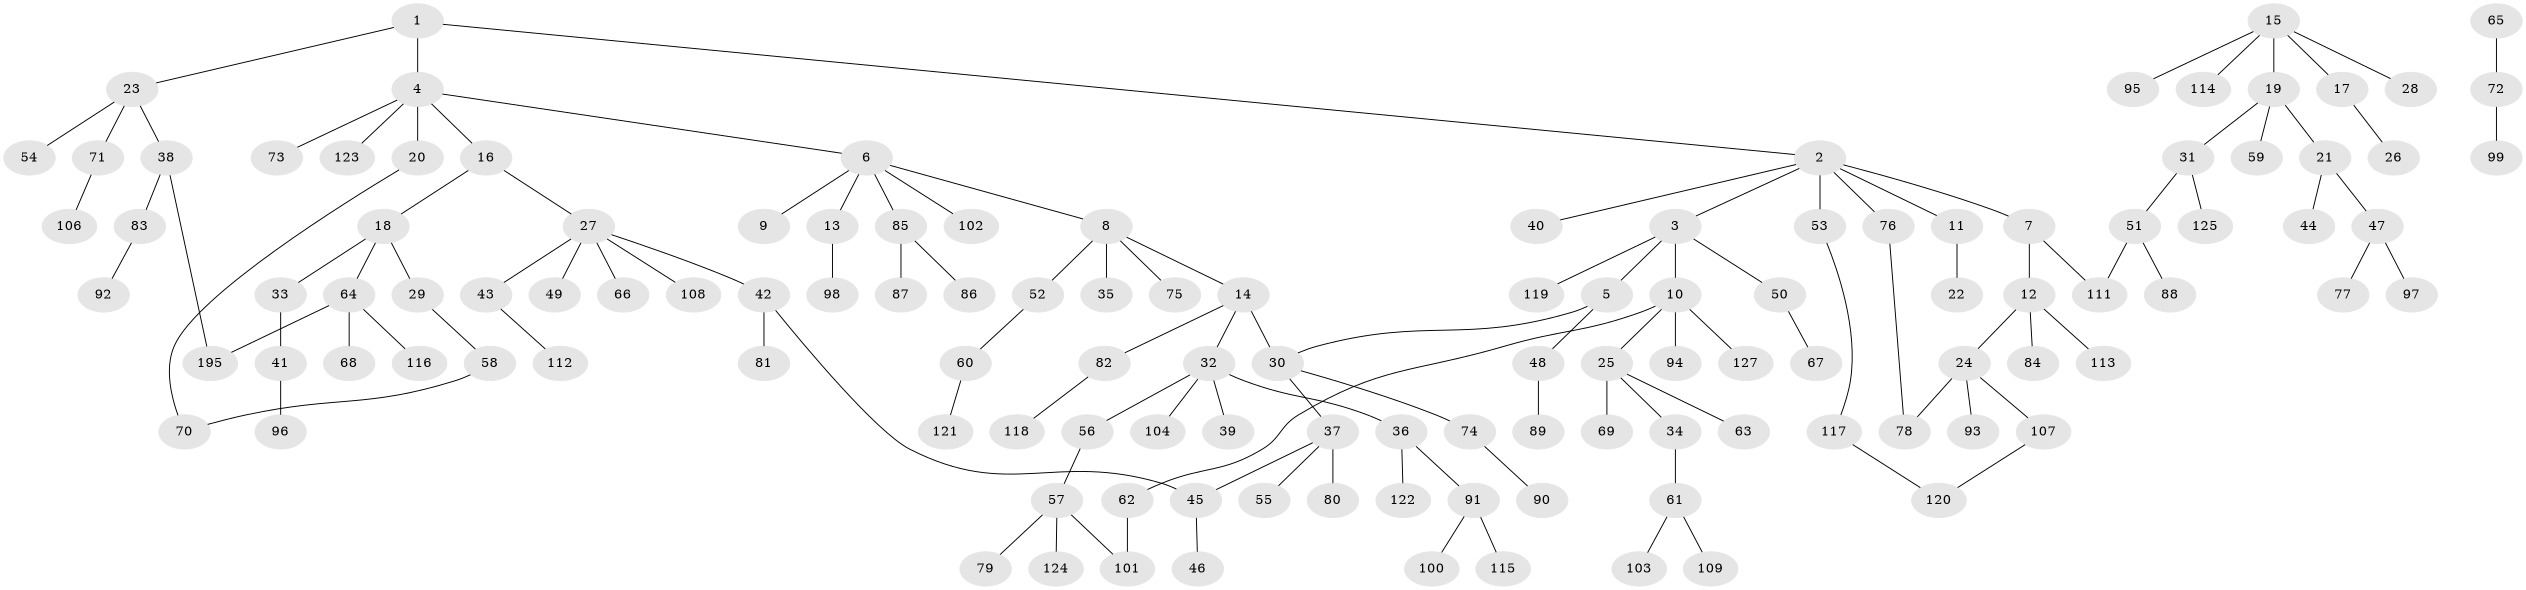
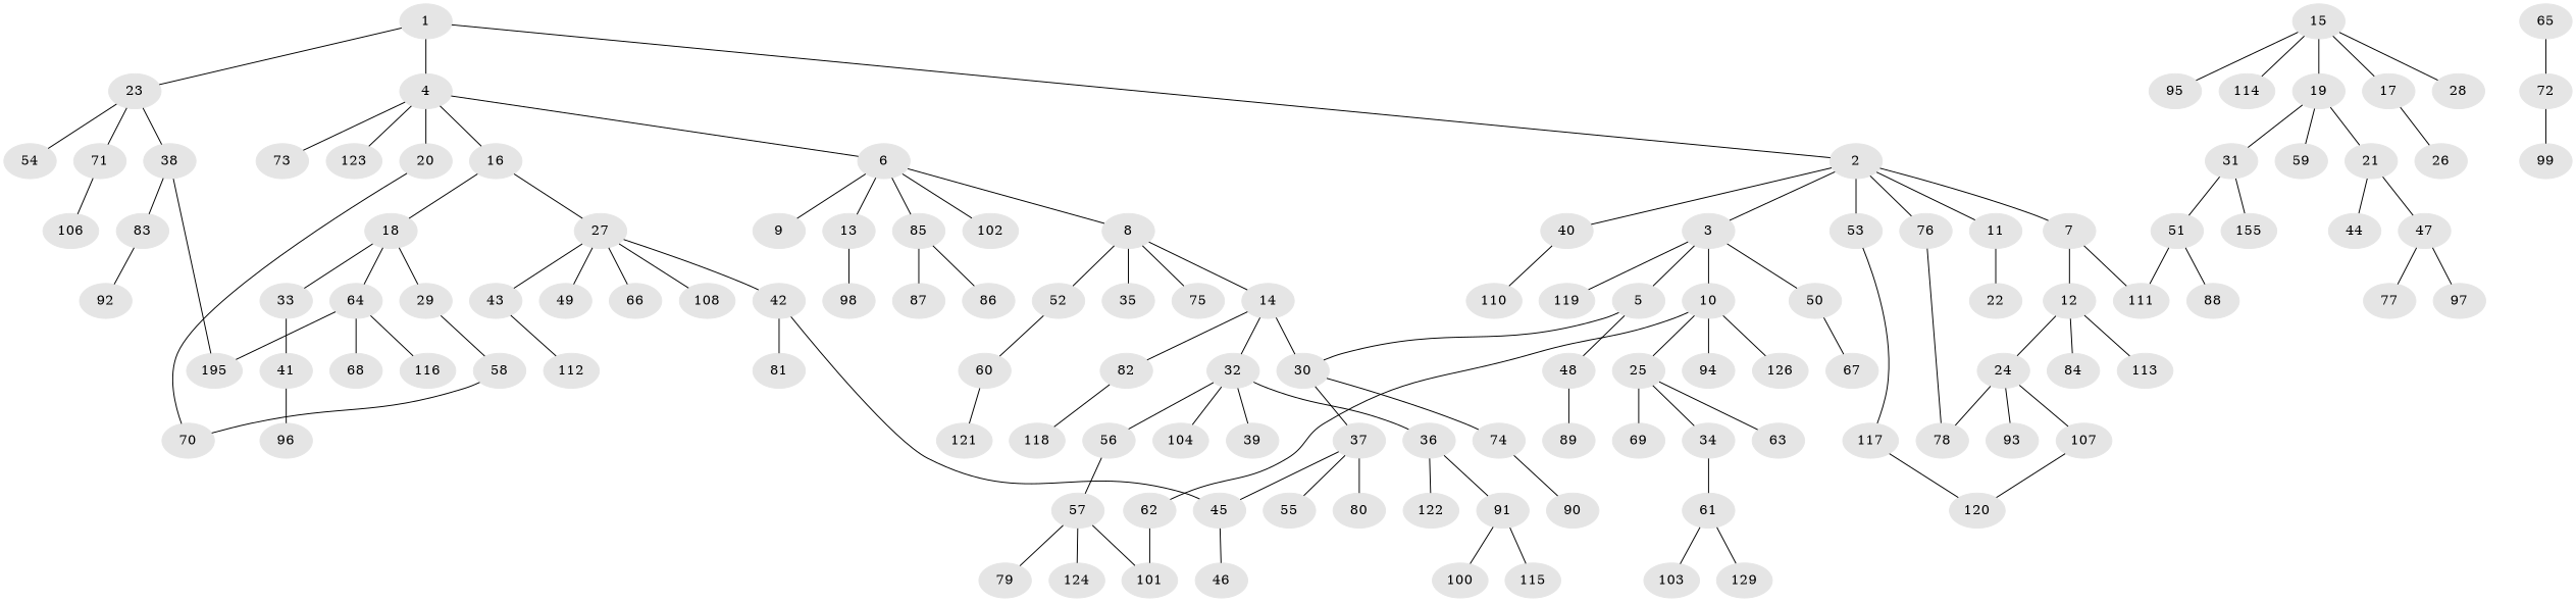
  graph {
    node [color=gray90 style=filled]
    1
    2
    4
    23
    3
    7
    11
    40
    53
    76
    6
    16
    20
    73
    123
    38
    54
    71
    5
    10
    50
    119
    12
    111
    22
+   110
    117
    78
    30
    48
    25
    62
    94
-   126 [label=127]
+   126
    67
    8
    9
    13
    85
    102
    18
    27
    70
    37
    74
    89
    14
    35
    52
    75
    98
    86
    87
    24
    84
    113
    32
    82
    60
    34
    63
    69
    101
    93
    107
    15
    17
    19
    28
    95
    114
    36
    39
    56
    104
    118
    26
    21
    31
    59
    29
    33
    64
    42
    43
    49
    66
    108
    58
    41
    n91 [label=195]
    68
    116
    44
    47
    51
-   125
+   125 [label=155]
    77
    97
    83
    106
    120
    61
    45
    81
    112
    55
    80
    90
    88
    91
    122
    57
    96
    103
-   109
+   109 [label=129]
    100
    115
    46
    92
    65
    72
    121
    79
    124
    99
    1 -- 2
    1 -- 4
    1 -- 23
    2 -- 3
    2 -- 7
    2 -- 11
    2 -- 40
    2 -- 53
    2 -- 76
    4 -- 6
    4 -- 16
    4 -- 20
    4 -- 73
    4 -- 123
    23 -- 38
    23 -- 54
    23 -- 71
    3 -- 5
    3 -- 10
    3 -- 50
    3 -- 119
    7 -- 12
    7 -- 111
    11 -- 22
+   40 -- 110
    53 -- 117
    76 -- 78
    6 -- 8
    6 -- 9
    6 -- 13
    6 -- 85
    6 -- 102
    16 -- 18
    16 -- 27
    20 -- 70
    38 -- n91
    38 -- 83
    71 -- 106
    5 -- 30
    5 -- 48
    10 -- 25
    10 -- 62
    10 -- 94
    10 -- 126
    50 -- 67
    12 -- 24
    12 -- 84
    12 -- 113
    117 -- 120
    30 -- 37
    30 -- 74
    48 -- 89
    25 -- 34
    25 -- 63
    25 -- 69
    62 -- 101
    8 -- 14
    8 -- 35
    8 -- 52
    8 -- 75
    13 -- 98
    85 -- 86
    85 -- 87
    18 -- 29
    18 -- 33
    18 -- 64
    27 -- 42
    27 -- 43
    27 -- 49
    27 -- 66
    27 -- 108
    37 -- 45
    37 -- 55
    37 -- 80
    74 -- 90
    14 -- 30
    14 -- 32
    14 -- 82
    52 -- 60
    24 -- 78
    24 -- 93
    24 -- 107
    32 -- 36
    32 -- 39
    32 -- 56
    32 -- 104
    82 -- 118
    60 -- 121
    34 -- 61
    107 -- 120
    15 -- 17
    15 -- 19
    15 -- 28
    15 -- 95
    15 -- 114
    17 -- 26
    19 -- 21
    19 -- 31
    19 -- 59
    36 -- 91
    36 -- 122
    56 -- 57
    21 -- 44
    21 -- 47
    31 -- 51
    31 -- 125
    29 -- 58
    33 -- 41
    64 -- n91
    64 -- 68
    64 -- 116
    42 -- 45
    42 -- 81
    43 -- 112
    58 -- 70
    41 -- 96
    47 -- 77
    47 -- 97
    51 -- 111
    51 -- 88
    83 -- 92
    61 -- 103
    61 -- 109
    45 -- 46
    91 -- 100
    91 -- 115
    57 -- 101
    57 -- 79
    57 -- 124
    65 -- 72
    72 -- 99
  }
